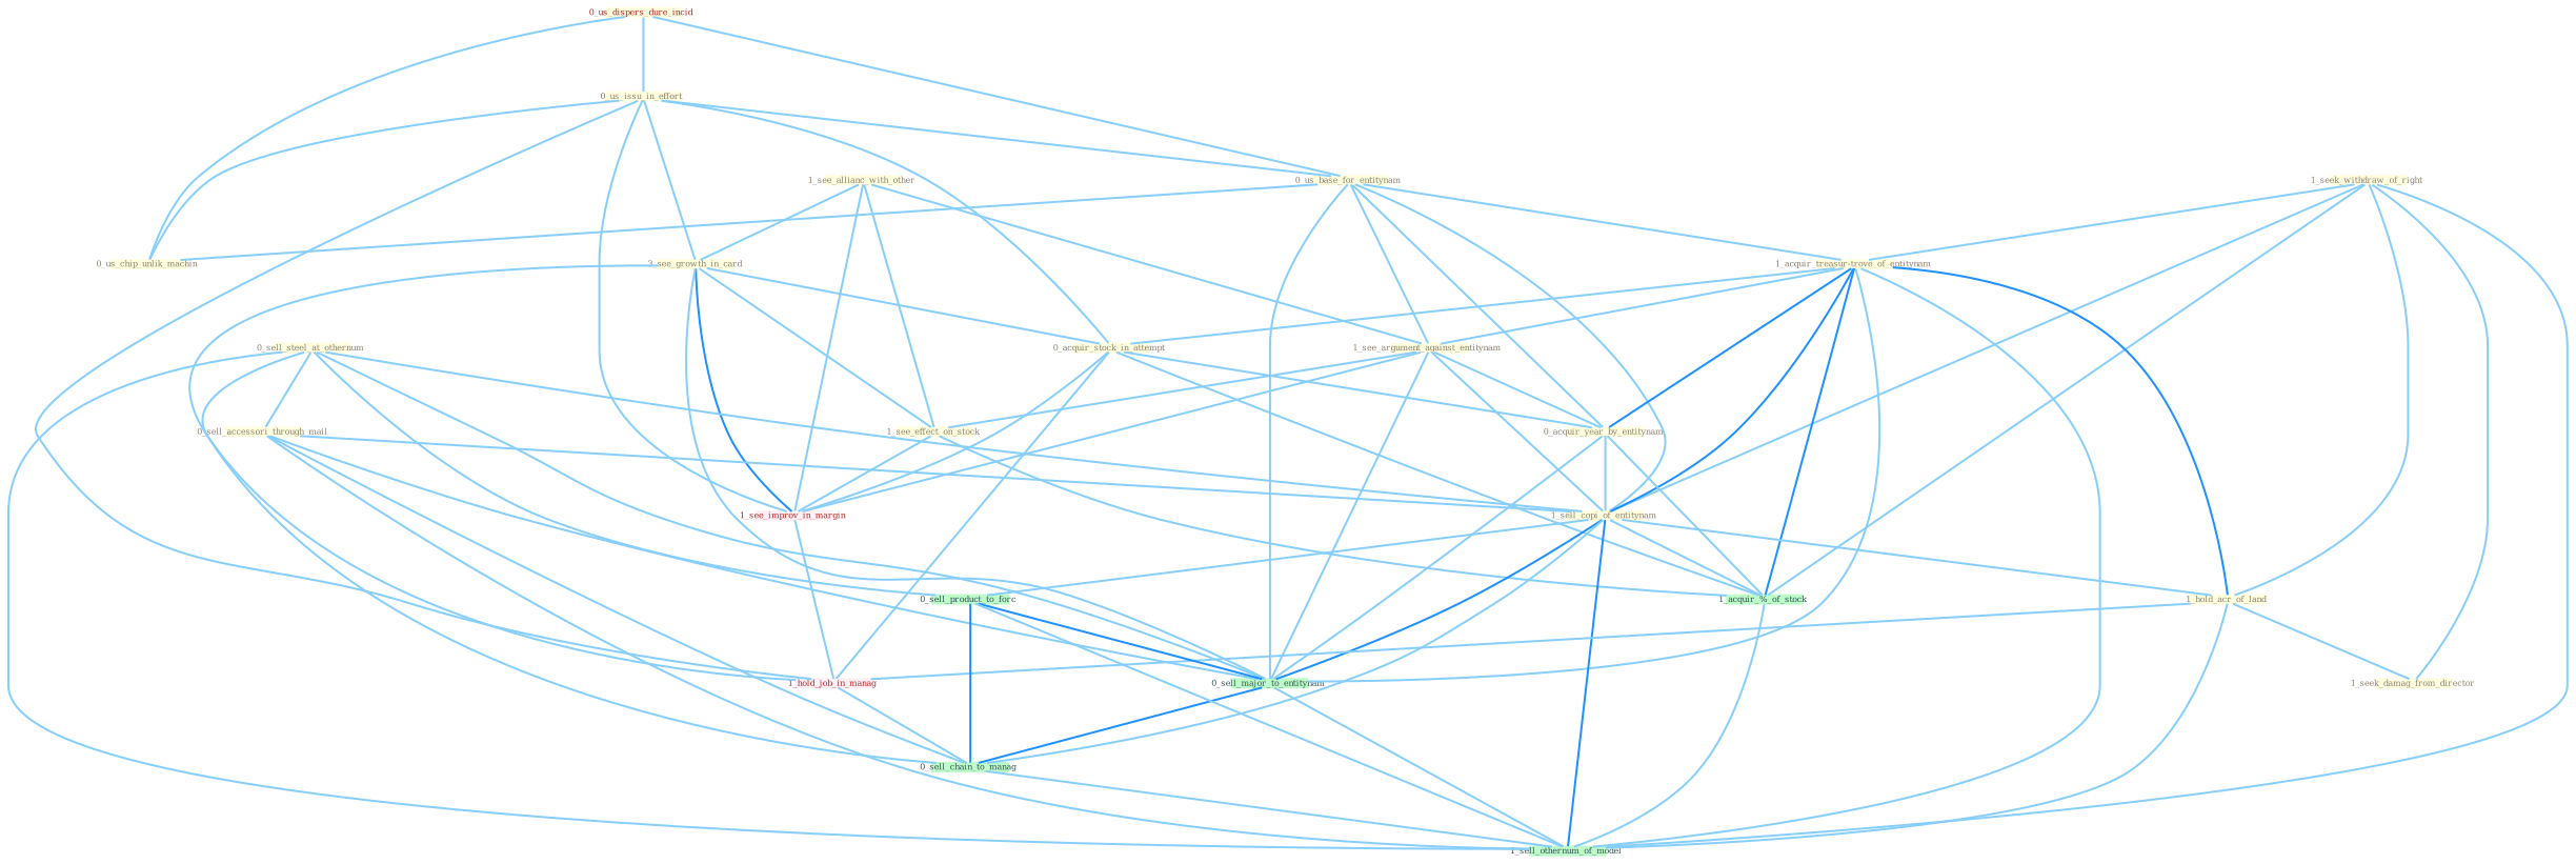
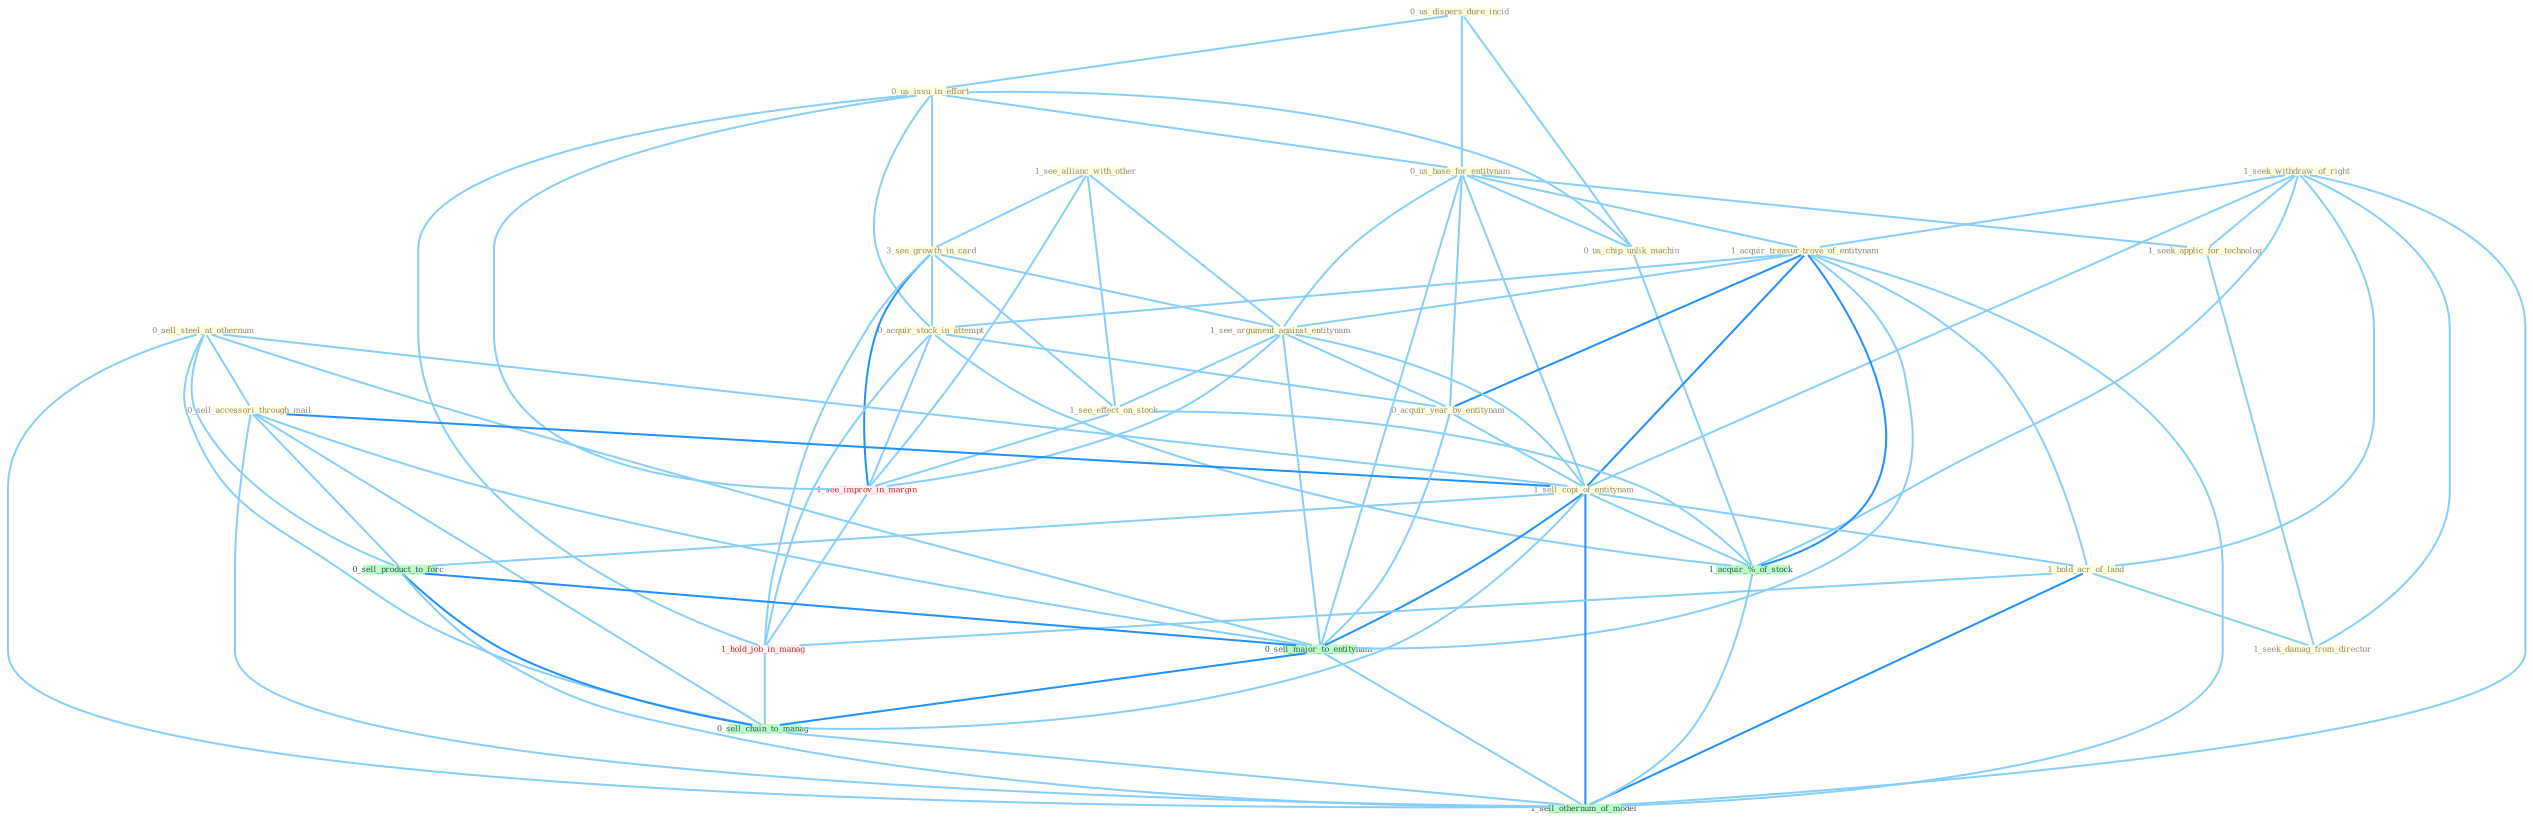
  graph {
    node [color="#ffffe0" fixedsize=true fontcolor="#8b7d6b" fontsize=4 shape=polygon style=filled]
    edge [color="#87cefa" w=1]
-   "0_us_dispers_dure_incid " [fontcolor="#b22222" height=.06 width=.5]
+   "0_us_dispers_dure_incid " [height=.06 width=.5]
    "0_us_issu_in_effort " [height=.06 width=.5]
    "0_us_base_for_entitynam " [height=.06 width=.5]
    "1_see_allianc_with_other " [height=.06 width=.5]
    n5 [height=.06 label="3_see_growth_in_card" width=.5]
    "0_us_chip_unlik_machin " [height=.06 width=.5]
    "0_sell_steel_at_othernum " [height=.06 width=.5]
    "1_seek_withdraw_of_right " [height=.06 width=.5]
+   "1_seek_applic_for_technolog " [height=.06 width=.5]
    "1_acquir_treasur-trove_of_entitynam " [height=.06 width=.5]
    "0_acquir_stock_in_attempt " [height=.06 width=.5]
    "1_see_argument_against_entitynam " [height=.06 width=.5]
    "1_see_effect_on_stock " [height=.06 width=.5]
    "0_sell_accessori_through_mail " [height=.06 width=.5]
    "1_seek_damag_from_director " [height=.06 width=.5]
    "0_acquir_year_by_entitynam " [height=.06 width=.5]
    "1_sell_copi_of_entitynam " [height=.06 width=.5]
    "1_hold_acr_of_land " [height=.06 width=.5]
    "1_see_improv_in_margin " [color="#fff0f5" fontcolor="#b22222" height=.06 width=.5]
    "1_hold_job_in_manag " [color="#fff0f5" fontcolor="#b22222" height=.06 width=.5]
    "0_sell_major_to_entitynam " [color="#BDFCC9" fontcolor="#2f4f4f" height=.06 width=.5]
    "0_sell_product_to_forc " [color="#BDFCC9" fontcolor="#2f4f4f" height=.06 width=.5]
    "0_sell_chain_to_manag " [color="#BDFCC9" fontcolor="#2f4f4f" height=.06 width=.5]
    "1_sell_othernum_of_model " [color="#BDFCC9" fontcolor="#2f4f4f" height=.06 width=.5]
    "1_acquir_%_of_stock " [color="#BDFCC9" fontcolor="#2f4f4f" height=.06 width=.5]
    subgraph sub_1 {
      "0_us_dispers_dure_incid "
      "0_us_issu_in_effort "
      "0_us_base_for_entitynam "
      "1_see_allianc_with_other "
      n5
      "0_us_chip_unlik_machin "
      "0_sell_steel_at_othernum "
      "1_seek_withdraw_of_right "
+     "1_seek_applic_for_technolog "
      "1_acquir_treasur-trove_of_entitynam "
      "0_acquir_stock_in_attempt "
      "1_see_argument_against_entitynam "
      "1_see_effect_on_stock "
      "0_sell_accessori_through_mail "
      "1_seek_damag_from_director "
      "0_acquir_year_by_entitynam "
      "1_sell_copi_of_entitynam "
      "1_hold_acr_of_land "
    }
    subgraph sub_2 {
      "1_see_improv_in_margin "
      "1_hold_job_in_manag "
    }
    "0_us_dispers_dure_incid " -- "0_us_issu_in_effort "
    "0_us_dispers_dure_incid " -- "0_us_base_for_entitynam "
    "0_us_dispers_dure_incid " -- "0_us_chip_unlik_machin "
    "0_us_issu_in_effort " -- "0_us_base_for_entitynam "
    "0_us_issu_in_effort " -- n5
    "0_us_issu_in_effort " -- "0_us_chip_unlik_machin "
    "0_us_issu_in_effort " -- "0_acquir_stock_in_attempt "
    "0_us_issu_in_effort " -- "1_see_improv_in_margin "
    "0_us_issu_in_effort " -- "1_hold_job_in_manag "
    "0_us_base_for_entitynam " -- "0_us_chip_unlik_machin "
+   "0_us_base_for_entitynam " -- "1_seek_applic_for_technolog "
    "0_us_base_for_entitynam " -- "1_acquir_treasur-trove_of_entitynam "
    "0_us_base_for_entitynam " -- "1_see_argument_against_entitynam "
    "0_us_base_for_entitynam " -- "0_acquir_year_by_entitynam "
    "0_us_base_for_entitynam " -- "1_sell_copi_of_entitynam "
    "0_us_base_for_entitynam " -- "0_sell_major_to_entitynam "
    "1_see_allianc_with_other " -- n5
    "1_see_allianc_with_other " -- "1_see_argument_against_entitynam "
    "1_see_allianc_with_other " -- "1_see_effect_on_stock "
    "1_see_allianc_with_other " -- "1_see_improv_in_margin "
    n5 -- "0_acquir_stock_in_attempt "
-   n5 -- "0_sell_major_to_entitynam "
+   n5 -- "1_see_argument_against_entitynam "
    n5 -- "1_see_effect_on_stock "
    n5 -- "1_see_improv_in_margin " [color="#1e90ff" w=2]
    n5 -- "1_hold_job_in_manag "
    "0_sell_steel_at_othernum " -- "0_sell_accessori_through_mail "
    "0_sell_steel_at_othernum " -- "1_sell_copi_of_entitynam "
    "0_sell_steel_at_othernum " -- "0_sell_major_to_entitynam "
    "0_sell_steel_at_othernum " -- "0_sell_product_to_forc "
    "0_sell_steel_at_othernum " -- "0_sell_chain_to_manag "
    "0_sell_steel_at_othernum " -- "1_sell_othernum_of_model "
+   "1_seek_withdraw_of_right " -- "1_seek_applic_for_technolog "
    "1_seek_withdraw_of_right " -- "1_acquir_treasur-trove_of_entitynam "
    "1_seek_withdraw_of_right " -- "1_seek_damag_from_director "
    "1_seek_withdraw_of_right " -- "1_sell_copi_of_entitynam "
    "1_seek_withdraw_of_right " -- "1_hold_acr_of_land "
    "1_seek_withdraw_of_right " -- "1_sell_othernum_of_model "
    "1_seek_withdraw_of_right " -- "1_acquir_%_of_stock "
+   "1_seek_applic_for_technolog " -- "1_seek_damag_from_director "
    "1_acquir_treasur-trove_of_entitynam " -- "0_acquir_stock_in_attempt "
    "1_acquir_treasur-trove_of_entitynam " -- "1_see_argument_against_entitynam "
    "1_acquir_treasur-trove_of_entitynam " -- "0_acquir_year_by_entitynam " [color="#1e90ff" w=2]
    "1_acquir_treasur-trove_of_entitynam " -- "1_sell_copi_of_entitynam " [color="#1e90ff" w=2]
-   "1_acquir_treasur-trove_of_entitynam " -- "1_hold_acr_of_land " [color="#1e90ff"]
+   "1_acquir_treasur-trove_of_entitynam " -- "1_hold_acr_of_land "
    "1_acquir_treasur-trove_of_entitynam " -- "0_sell_major_to_entitynam "
    "1_acquir_treasur-trove_of_entitynam " -- "1_sell_othernum_of_model "
    "1_acquir_treasur-trove_of_entitynam " -- "1_acquir_%_of_stock " [color="#1e90ff" w=2]
    "0_acquir_stock_in_attempt " -- "0_acquir_year_by_entitynam "
    "0_acquir_stock_in_attempt " -- "1_see_improv_in_margin "
    "0_acquir_stock_in_attempt " -- "1_hold_job_in_manag "
    "0_acquir_stock_in_attempt " -- "1_acquir_%_of_stock "
    "1_see_argument_against_entitynam " -- "1_see_effect_on_stock "
    "1_see_argument_against_entitynam " -- "0_acquir_year_by_entitynam "
    "1_see_argument_against_entitynam " -- "1_sell_copi_of_entitynam "
    "1_see_argument_against_entitynam " -- "1_see_improv_in_margin "
    "1_see_argument_against_entitynam " -- "0_sell_major_to_entitynam "
    "1_see_effect_on_stock " -- "1_see_improv_in_margin "
    "1_see_effect_on_stock " -- "1_acquir_%_of_stock "
-   "0_sell_accessori_through_mail " -- "1_sell_copi_of_entitynam "
+   "0_sell_accessori_through_mail " -- "1_sell_copi_of_entitynam " [color="#1e90ff"]
    "0_sell_accessori_through_mail " -- "0_sell_major_to_entitynam "
+   "0_sell_accessori_through_mail " -- "0_sell_product_to_forc "
    "0_sell_accessori_through_mail " -- "0_sell_chain_to_manag "
    "0_sell_accessori_through_mail " -- "1_sell_othernum_of_model "
    "0_acquir_year_by_entitynam " -- "1_sell_copi_of_entitynam "
    "0_acquir_year_by_entitynam " -- "0_sell_major_to_entitynam "
-   "0_acquir_year_by_entitynam " -- "1_acquir_%_of_stock "
+   "0_us_chip_unlik_machin " -- "1_acquir_%_of_stock "
    "1_sell_copi_of_entitynam " -- "1_hold_acr_of_land "
    "1_sell_copi_of_entitynam " -- "0_sell_major_to_entitynam " [color="#1e90ff" w=2]
    "1_sell_copi_of_entitynam " -- "0_sell_product_to_forc "
    "1_sell_copi_of_entitynam " -- "0_sell_chain_to_manag "
    "1_sell_copi_of_entitynam " -- "1_sell_othernum_of_model " [color="#1e90ff" w=2]
    "1_sell_copi_of_entitynam " -- "1_acquir_%_of_stock "
    "1_hold_acr_of_land " -- "1_seek_damag_from_director "
    "1_hold_acr_of_land " -- "1_hold_job_in_manag "
-   "1_hold_acr_of_land " -- "1_sell_othernum_of_model "
+   "1_hold_acr_of_land " -- "1_sell_othernum_of_model " [color="#1e90ff"]
    "1_see_improv_in_margin " -- "1_hold_job_in_manag "
    "1_hold_job_in_manag " -- "0_sell_chain_to_manag "
    "0_sell_major_to_entitynam " -- "0_sell_chain_to_manag " [color="#1e90ff" w=2]
    "0_sell_major_to_entitynam " -- "1_sell_othernum_of_model "
    "0_sell_product_to_forc " -- "0_sell_major_to_entitynam " [color="#1e90ff" w=2]
    "0_sell_product_to_forc " -- "0_sell_chain_to_manag " [color="#1e90ff" w=2]
    "0_sell_product_to_forc " -- "1_sell_othernum_of_model "
    "0_sell_chain_to_manag " -- "1_sell_othernum_of_model "
    "1_acquir_%_of_stock " -- "1_sell_othernum_of_model "
  }
